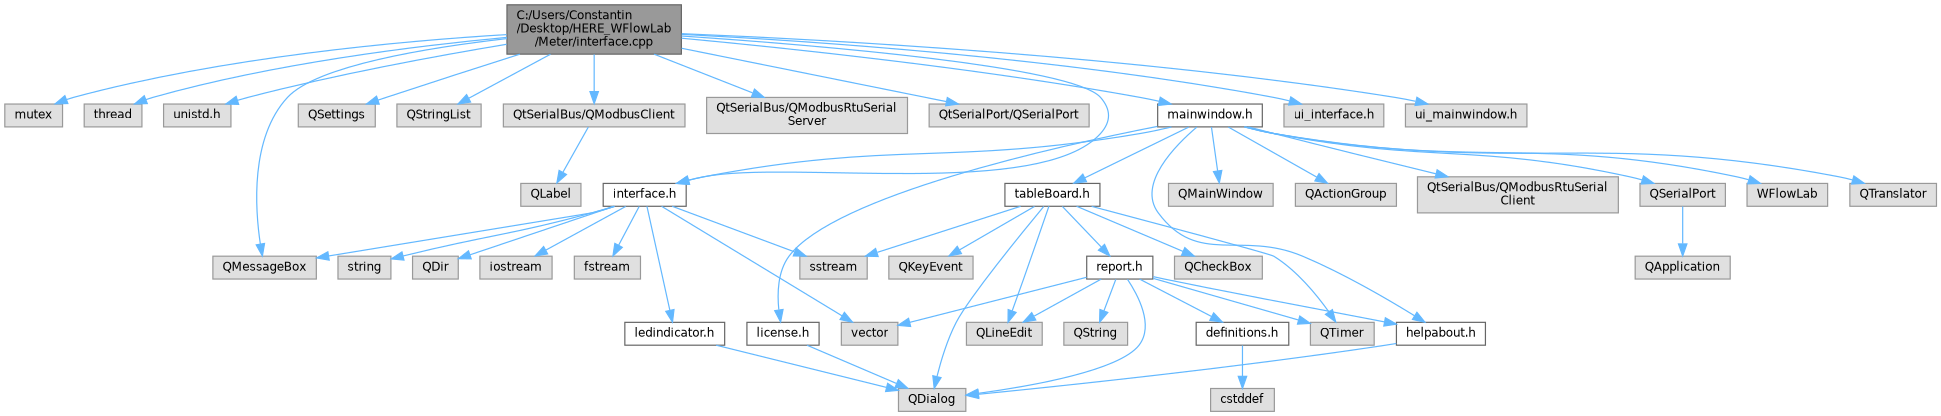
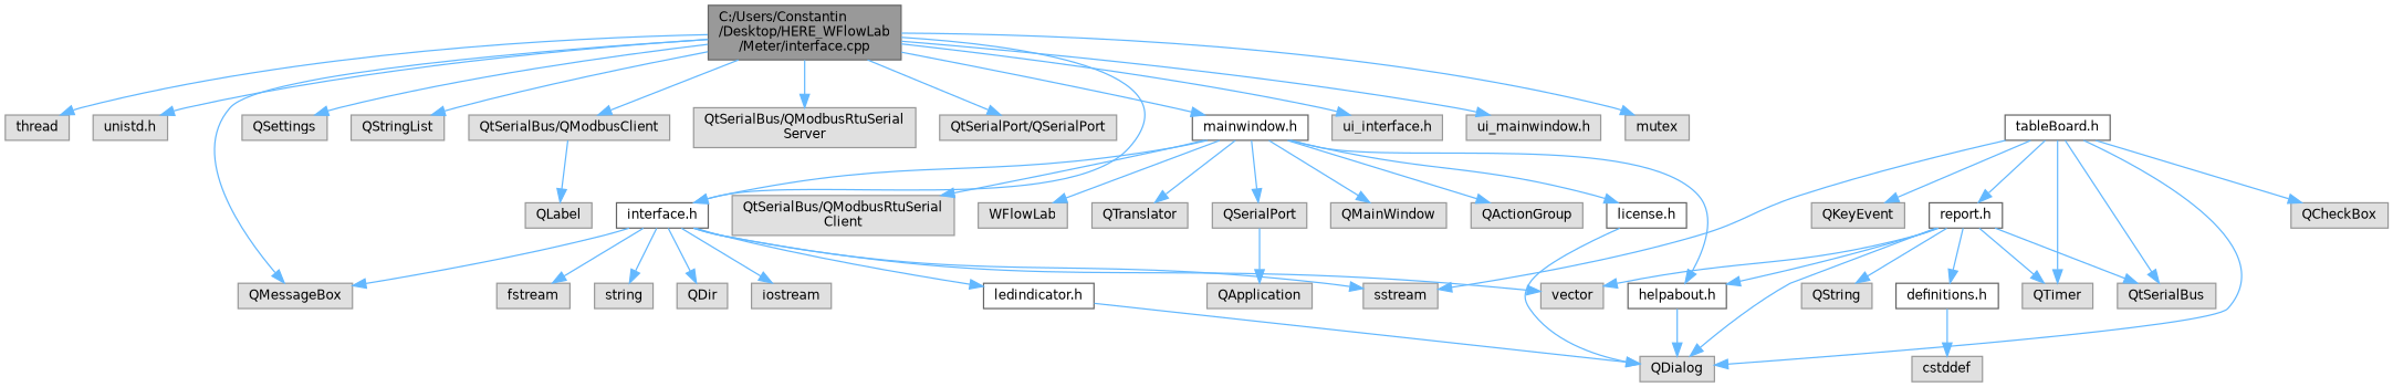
  digraph {
    node [color=grey60 fillcolor="#E0E0E0" fontname=Helvetica fontsize=10 shape=box style=filled]
    edge [color=steelblue1 fontname=Helvetica fontsize=10 labelfontname=Helvetica labelfontsize=10 style=solid]
    n1 [color=gray40 fillcolor=grey60 fontcolor=black height=0.2 label="C:/Users/Constantin\l/Desktop/HERE_WFlowLab\l/Meter/interface.cpp" width=0.4]
    n2 [height=0.2 label=mutex width=0.4]
    n3 [height=0.2 label=thread width=0.4]
    n4 [height=0.2 label="unistd.h" width=0.4]
    n5 [height=0.2 label=QMessageBox width=0.4]
    n6 [height=0.2 label=QSettings width=0.4]
    n7 [height=0.2 label=QStringList width=0.4]
    n8 [height=0.2 label="QtSerialBus/QModbusClient" width=0.4]
    n9 [height=0.2 label="QtSerialBus/QModbusRtuSerial\lServer" width=0.4]
    n10 [height=0.2 label="QtSerialPort/QSerialPort" width=0.4]
    n11 [color=grey40 fillcolor=white height=0.2 label="interface.h" width=0.4]
    n12 [color=grey40 fillcolor=white height=0.2 label="mainwindow.h" width=0.4]
    n13 [height=0.2 label="ui_interface.h" width=0.4]
    n14 [height=0.2 label="ui_mainwindow.h" width=0.4]
    n15 [height=0.2 label=QLabel width=0.4]
    n16 [height=0.2 label=QDir width=0.4]
    n17 [height=0.2 label=iostream width=0.4]
    n18 [height=0.2 label=fstream width=0.4]
    n19 [height=0.2 label=sstream width=0.4]
    n20 [height=0.2 label=vector width=0.4]
    n21 [height=0.2 label=string width=0.4]
    n22 [color=grey40 fillcolor=white height=0.2 label="ledindicator.h" width=0.4]
    n23 [height=0.2 label=QMainWindow width=0.4]
    n24 [height=0.2 label=QActionGroup width=0.4]
    n25 [height=0.2 label="QtSerialBus/QModbusRtuSerial\lClient" width=0.4]
    n26 [height=0.2 label=QSerialPort width=0.4]
    n27 [height=0.2 label=WFlowLab width=0.4]
    n28 [height=0.2 label=QTranslator width=0.4]
    n29 [color=grey40 fillcolor=white height=0.2 label="tableBoard.h" width=0.4]
    n30 [color=grey40 fillcolor=white height=0.2 label="license.h" width=0.4]
    n31 [color=grey40 fillcolor=white height=0.2 label="helpabout.h" width=0.4]
    n32 [height=0.2 label=QDialog width=0.4]
    n33 [height=0.2 label=QApplication width=0.4]
-   n34 [height=0.2 label=QLineEdit width=0.4]
+   n34 [height=0.2 label=QtSerialBus width=0.4]
    n35 [height=0.2 label=QCheckBox width=0.4]
    n36 [height=0.2 label=QKeyEvent width=0.4]
    n37 [height=0.2 label=QTimer width=0.4]
    n38 [color=grey40 fillcolor=white height=0.2 label="report.h" width=0.4]
    n39 [height=0.2 label=QString width=0.4]
    n40 [color=grey40 fillcolor=white height=0.2 label="definitions.h" width=0.4]
    n41 [height=0.2 label=cstddef width=0.4]
    n1 -> n2
    n1 -> n3
    n1 -> n4
    n1 -> n5
    n1 -> n6
    n1 -> n7
    n1 -> n8
    n1 -> n9
    n1 -> n10
    n1 -> n11
    n1 -> n12
    n1 -> n13
    n1 -> n14
    n8 -> n15
    n11 -> n5
    n11 -> n16
    n11 -> n17
    n11 -> n18
    n11 -> n19
    n11 -> n20
    n11 -> n21
    n11 -> n22
    n12 -> n11
    n12 -> n23
    n12 -> n24
    n12 -> n25
    n12 -> n26
    n12 -> n27
    n12 -> n28
-   n12 -> n29
    n12 -> n30
    n12 -> n31
    n22 -> n32
    n26 -> n33
    n29 -> n19
    n29 -> n32
    n29 -> n34
    n29 -> n35
    n29 -> n36
    n29 -> n37
    n29 -> n38
    n30 -> n32
    n31 -> n32
    n38 -> n20
    n38 -> n31
    n38 -> n32
    n38 -> n34
    n38 -> n37
    n38 -> n39
    n38 -> n40
    n40 -> n41
  }
